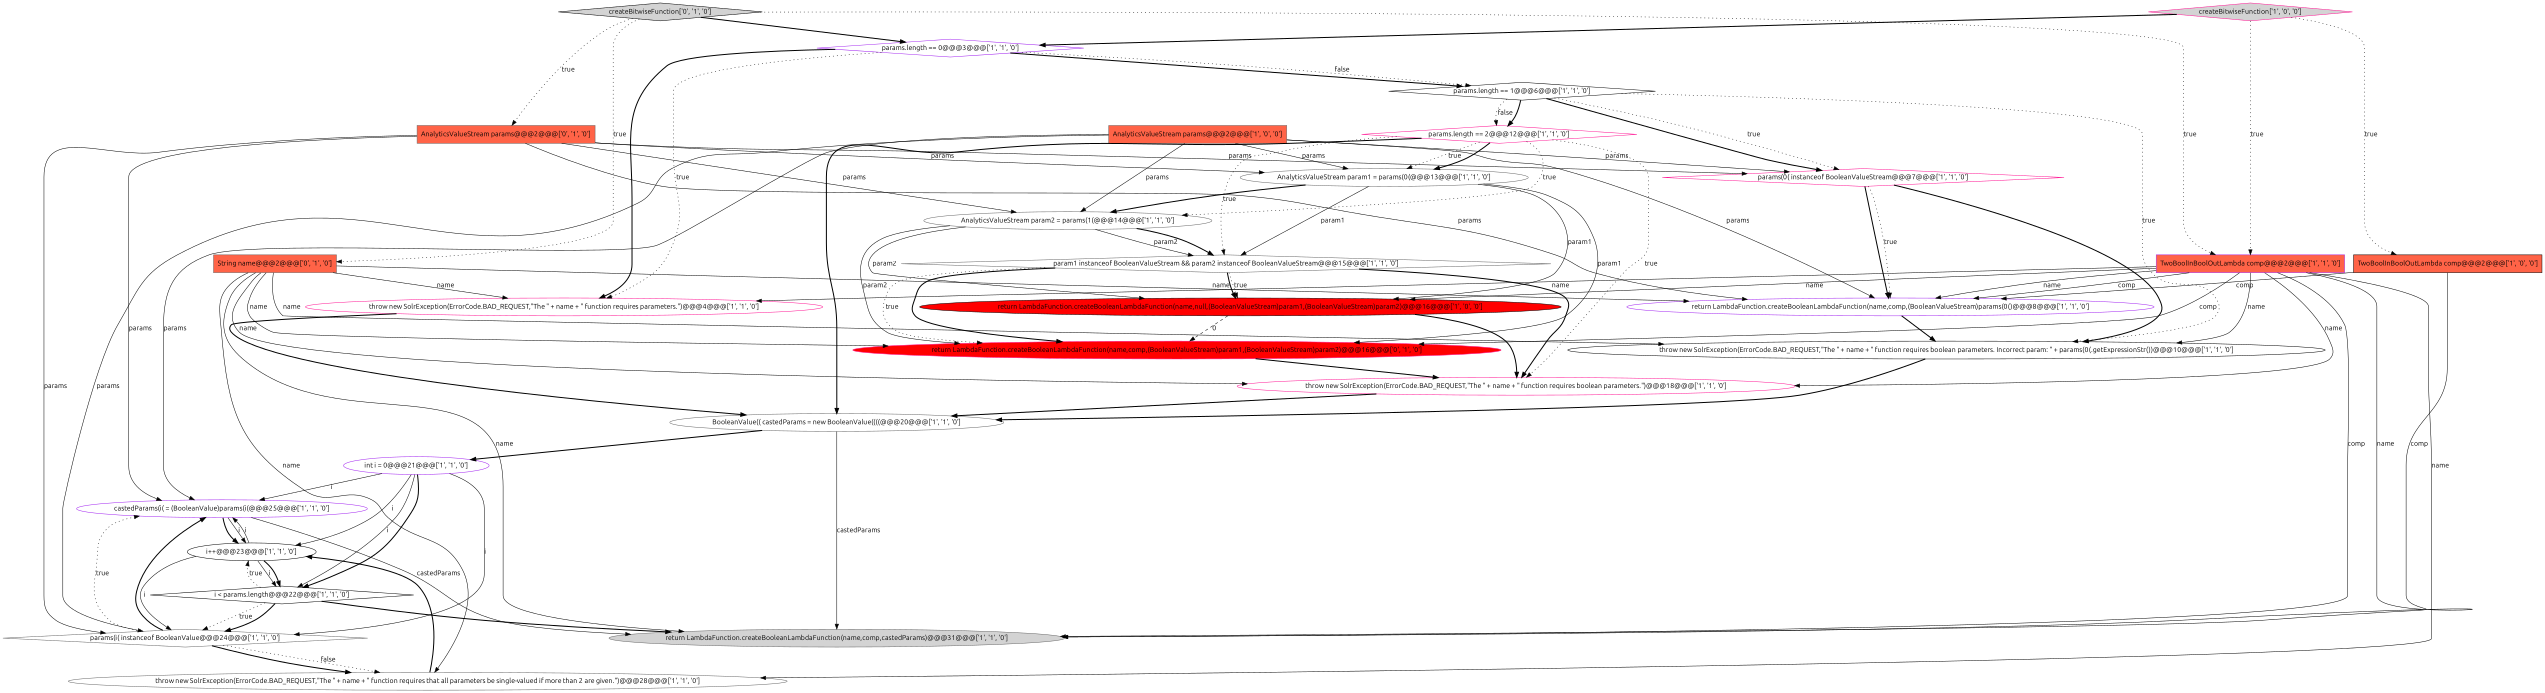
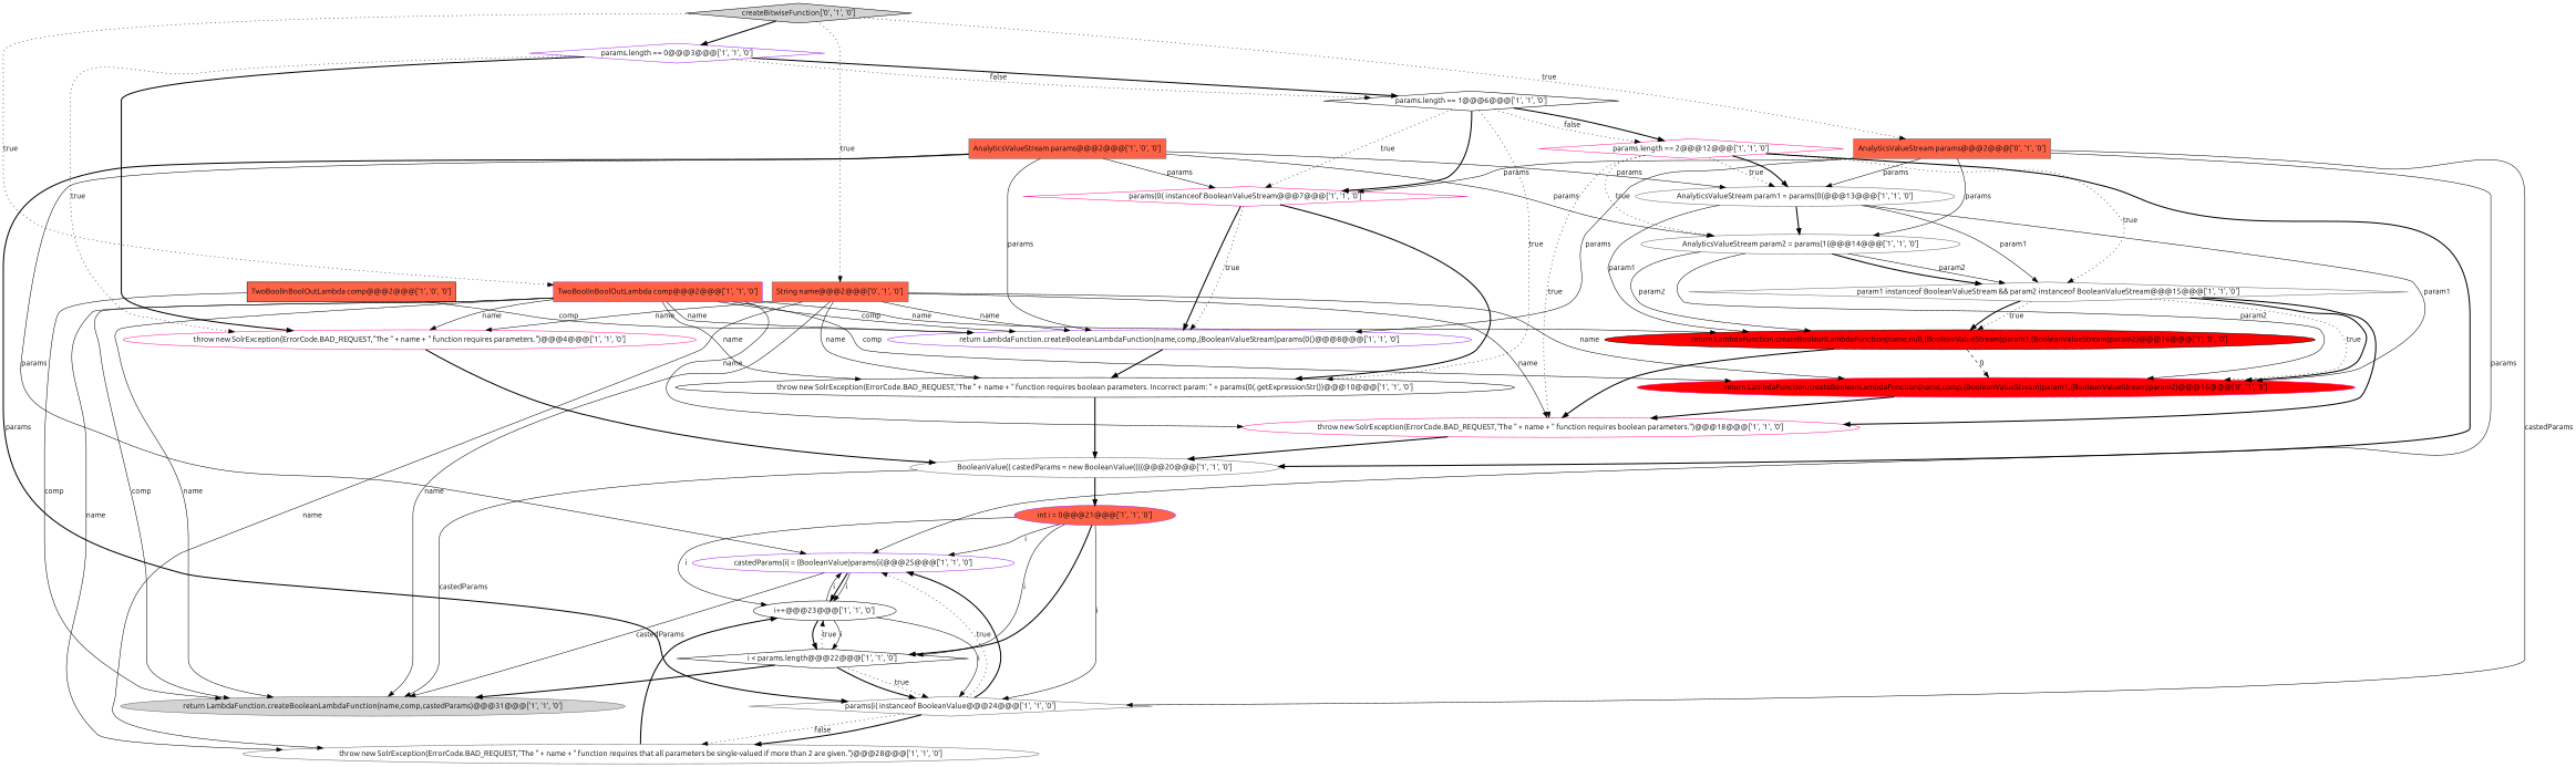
  digraph {
    fontname=Ubuntu
    node [color=gray40 fillcolor=white fontname=Ubuntu shape=ellipse style=filled]
    edge [fontname=Ubuntu style=solid]
    n1 [fillcolor=lightgray label="return LambdaFunction.createBooleanLambdaFunction(name,comp,castedParams)@@@31@@@['1', '1', '0']"]
    n2 [label="params(i( instanceof BooleanValue@@@24@@@['1', '1', '0']" shape=diamond]
    n3 [color=purple label="castedParams(i( = (BooleanValue)params(i(@@@25@@@['1', '1', '0']"]
    n4 [label="throw new SolrException(ErrorCode.BAD_REQUEST,\"The \" + name + \" function requires that all parameters be single-valued if more than 2 are given.\")@@@28@@@['1', '1', '0']"]
    n5 [color=black label="i++@@@23@@@['1', '1', '0']"]
    n6 [fillcolor=tomato label="AnalyticsValueStream params@@@2@@@['0', '1', '0']" shape=box]
    n7 [color=deeppink label="params(0( instanceof BooleanValueStream@@@7@@@['1', '1', '0']" shape=diamond]
    n8 [label="AnalyticsValueStream param1 = params(0(@@@13@@@['1', '1', '0']"]
    n9 [label="AnalyticsValueStream param2 = params(1(@@@14@@@['1', '1', '0']"]
    n10 [color=purple label="return LambdaFunction.createBooleanLambdaFunction(name,comp,(BooleanValueStream)params(0()@@@8@@@['1', '1', '0']"]
    n11 [color=black label="throw new SolrException(ErrorCode.BAD_REQUEST,\"The \" + name + \" function requires boolean parameters. Incorrect param: \" + params(0(.getExpressionStr())@@@10@@@['1', '1', '0']"]
    n12 [label="param1 instanceof BooleanValueStream && param2 instanceof BooleanValueStream@@@15@@@['1', '1', '0']" shape=diamond]
    n13 [color=deeppink fillcolor=red label="return LambdaFunction.createBooleanLambdaFunction(name,comp,(BooleanValueStream)param1,(BooleanValueStream)param2)@@@16@@@['0', '1', '0']"]
    n14 [color=black fillcolor=red label="return LambdaFunction.createBooleanLambdaFunction(name,null,(BooleanValueStream)param1,(BooleanValueStream)param2)@@@16@@@['1', '0', '0']"]
    n15 [color=deeppink label="throw new SolrException(ErrorCode.BAD_REQUEST,\"The \" + name + \" function requires boolean parameters.\")@@@18@@@['1', '1', '0']"]
    n16 [label="BooleanValue(( castedParams = new BooleanValue((((@@@20@@@['1', '1', '0']"]
-   n17 [color=purple label="int i = 0@@@21@@@['1', '1', '0']"]
+   n17 [color=purple fillcolor=tomato label="int i = 0@@@21@@@['1', '1', '0']"]
    n18 [color=black label="i < params.length@@@22@@@['1', '1', '0']" shape=diamond]
    n19 [color=black fillcolor=tomato label="TwoBoolInBoolOutLambda comp@@@2@@@['1', '0', '0']" shape=box]
    n20 [color=black fillcolor=lightgray label="createBitwiseFunction['0', '1', '0']" shape=diamond]
    n21 [fillcolor=tomato label="String name@@@2@@@['0', '1', '0']" shape=box]
    n22 [color=purple fillcolor=tomato label="TwoBoolInBoolOutLambda comp@@@2@@@['1', '1', '0']" shape=box]
    n23 [color=purple label="params.length == 0@@@3@@@['1', '1', '0']" shape=diamond]
    n24 [color=deeppink label="throw new SolrException(ErrorCode.BAD_REQUEST,\"The \" + name + \" function requires parameters.\")@@@4@@@['1', '1', '0']"]
    n25 [color=black label="params.length == 1@@@6@@@['1', '1', '0']" shape=diamond]
    n26 [fillcolor=tomato label="AnalyticsValueStream params@@@2@@@['1', '0', '0']" shape=box]
    n27 [color=deeppink label="params.length == 2@@@12@@@['1', '1', '0']" shape=diamond]
-   n28 [color=deeppink fillcolor=lightgray label="createBitwiseFunction['1', '0', '0']" shape=diamond]
    n2 -> n3 [label=true style=dotted]
    n2 -> n3 [style=bold]
    n2 -> n4 [label=false style=dotted]
    n2 -> n4 [style=bold]
    n3 -> n1 [label=castedParams]
    n3 -> n5 [style=bold]
    n3 -> n5 [label=i]
    n4 -> n5 [style=bold]
    n5 -> n2 [label=i]
    n5 -> n3 [label=i]
    n5 -> n18 [label=i]
    n5 -> n18 [style=bold]
-   n6 -> n2 [label=params]
+   n6 -> n2 [label=castedParams]
    n6 -> n3 [label=params]
    n6 -> n7 [label=params]
    n6 -> n8 [label=params]
    n6 -> n9 [label=params]
    n6 -> n10 [label=params]
    n7 -> n10 [label=true style=dotted]
    n7 -> n10 [style=bold]
    n7 -> n11 [style=bold]
    n8 -> n9 [style=bold]
    n8 -> n12 [label=param1]
    n8 -> n13 [label=param1]
    n8 -> n14 [label=param1]
    n9 -> n12 [label=param2]
    n9 -> n12 [style=bold]
    n9 -> n13 [label=param2]
    n9 -> n14 [label=param2]
    n10 -> n11 [style=bold]
    n11 -> n16 [style=bold]
    n12 -> n13 [label=true style=dotted]
    n12 -> n13 [style=bold]
    n12 -> n14 [label=true style=dotted]
    n12 -> n14 [style=bold]
    n12 -> n15 [style=bold]
    n13 -> n15 [style=bold]
    n14 -> n13 [label=0 style=dashed]
    n14 -> n15 [style=bold]
    n15 -> n16 [style=bold]
    n16 -> n1 [label=castedParams]
    n16 -> n17 [style=bold]
    n17 -> n2 [label=i]
    n17 -> n3 [label=i]
    n17 -> n5 [label=i]
    n17 -> n18 [label=i]
    n17 -> n18 [style=bold]
    n18 -> n1 [style=bold]
    n18 -> n2 [label=true style=dotted]
    n18 -> n2 [style=bold]
    n18 -> n5 [label=true style=dotted]
    n19 -> n1 [label=comp]
    n19 -> n10 [label=comp]
    n20 -> n6 [label=true style=dotted]
    n20 -> n21 [label=true style=dotted]
    n20 -> n22 [label=true style=dotted]
    n20 -> n23 [style=bold]
    n21 -> n1 [label=name]
    n21 -> n4 [label=name]
    n21 -> n10 [label=name]
    n21 -> n11 [label=name]
    n21 -> n13 [label=name]
    n21 -> n15 [label=name]
    n21 -> n24 [label=name]
    n22 -> n1 [label=comp]
    n22 -> n1 [label=name]
    n22 -> n4 [label=name]
    n22 -> n10 [label=name]
    n22 -> n10 [label=comp]
    n22 -> n11 [label=name]
    n22 -> n13 [label=comp]
    n22 -> n14 [label=name]
    n22 -> n15 [label=name]
    n22 -> n24 [label=name]
    n23 -> n24 [style=bold]
    n23 -> n24 [label=true style=dotted]
    n23 -> n25 [style=bold]
    n23 -> n25 [label=false style=dotted]
    n24 -> n16 [style=bold]
    n25 -> n7 [style=bold]
    n25 -> n7 [label=true style=dotted]
    n25 -> n11 [label=true style=dotted]
    n25 -> n27 [style=bold]
    n25 -> n27 [label=false style=dotted]
-   n26 -> n2 [label=params]
+   n26 -> n2 [label=params style=bold]
    n26 -> n3 [label=params]
    n26 -> n7 [label=params]
    n26 -> n8 [label=params]
    n26 -> n9 [label=params]
    n26 -> n10 [label=params]
    n27 -> n8 [label=true style=dotted]
    n27 -> n8 [style=bold]
    n27 -> n9 [label=true style=dotted]
    n27 -> n12 [label=true style=dotted]
    n27 -> n15 [label=true style=dotted]
    n27 -> n16 [style=bold]
-   n28 -> n19 [label=true style=dotted]
-   n28 -> n22 [label=true style=dotted]
-   n28 -> n23 [style=bold]
  }
